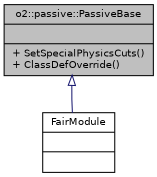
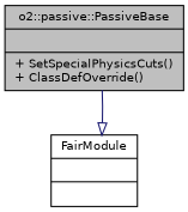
  digraph {
    node [color=black fontname=Helvetica fontsize=10 shape=record]
    n1 [fillcolor=grey75 fontcolor=black height=0.2 label="{o2::passive::PassiveBase\n||+ SetSpecialPhysicsCuts()\l+ ClassDefOverride()\l}" style=filled width=0.4]
    n2 [height=0.2 label="{FairModule\n||}" width=0.4]
-   n1 -> n2 [arrowtail=onormal color=midnightblue dir=back fontname=Helvetica fontsize=10 labelfontname=Helvetica labelfontsize=10 style=solid]
+   n2 -> n1 [arrowtail=onormal color=midnightblue dir=back fontname=Helvetica fontsize=10 labelfontname=Helvetica labelfontsize=10 style=solid]
  }
